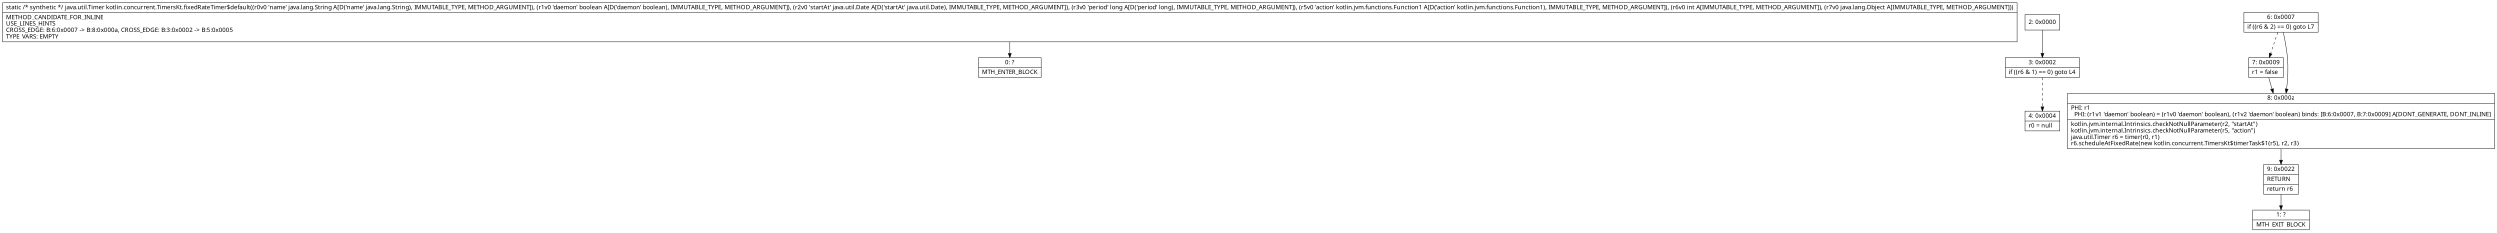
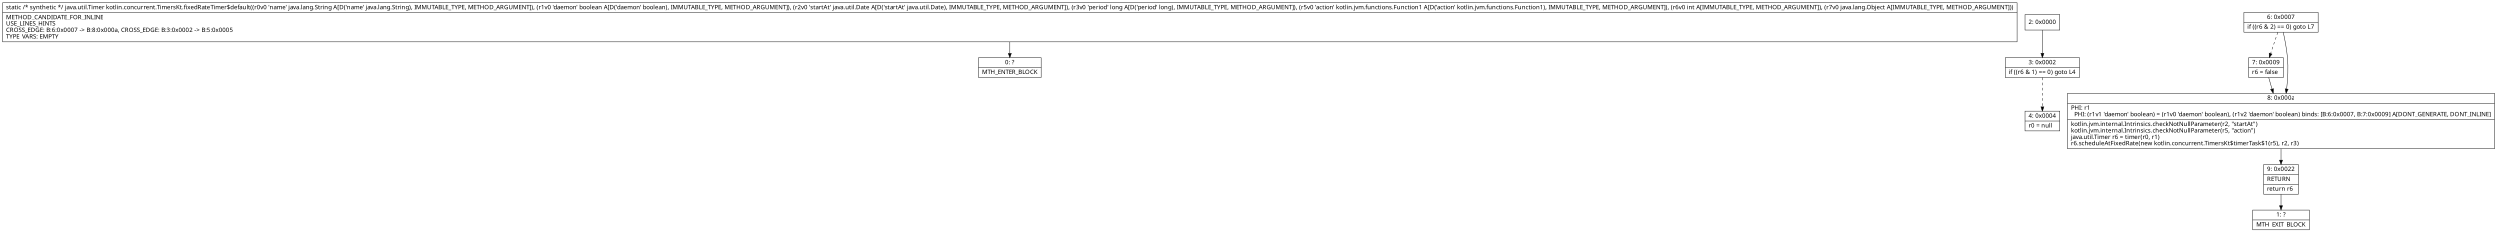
  digraph {
    fontname="Noto Sans"
    node [fontname="Noto Sans" shape=record]
    edge [fontname="Noto Sans"]
    n1 [label="{0\:\ ?|MTH_ENTER_BLOCK\l}"]
    n2 [label="{2\:\ 0x0000}"]
    n3 [label="{3\:\ 0x0002|if ((r6 & 1) == 0) goto L4\l}"]
    n4 [label="{4\:\ 0x0004|r0 = null\l}"]
    n5 [label="{6\:\ 0x0007|if ((r6 & 2) == 0) goto L7\l}"]
-   n6 [label="{7\:\ 0x0009|r1 = false\l}"]
+   n6 [label="{7\:\ 0x0009|r6 = false\l}"]
    n7 [label="{8\:\ 0x000a|PHI: r1 \l  PHI: (r1v1 'daemon' boolean) = (r1v0 'daemon' boolean), (r1v2 'daemon' boolean) binds: [B:6:0x0007, B:7:0x0009] A[DONT_GENERATE, DONT_INLINE]\l|kotlin.jvm.internal.Intrinsics.checkNotNullParameter(r2, \"startAt\")\lkotlin.jvm.internal.Intrinsics.checkNotNullParameter(r5, \"action\")\ljava.util.Timer r6 = timer(r0, r1)\lr6.scheduleAtFixedRate(new kotlin.concurrent.TimersKt$timerTask$1(r5), r2, r3)\l}"]
    n8 [label="{9\:\ 0x0022|RETURN\l|return r6\l}"]
    n9 [label="{1\:\ ?|MTH_EXIT_BLOCK\l}"]
    n10 [label="{static \/* synthetic *\/ java.util.Timer kotlin.concurrent.TimersKt.fixedRateTimer$default((r0v0 'name' java.lang.String A[D('name' java.lang.String), IMMUTABLE_TYPE, METHOD_ARGUMENT]), (r1v0 'daemon' boolean A[D('daemon' boolean), IMMUTABLE_TYPE, METHOD_ARGUMENT]), (r2v0 'startAt' java.util.Date A[D('startAt' java.util.Date), IMMUTABLE_TYPE, METHOD_ARGUMENT]), (r3v0 'period' long A[D('period' long), IMMUTABLE_TYPE, METHOD_ARGUMENT]), (r5v0 'action' kotlin.jvm.functions.Function1 A[D('action' kotlin.jvm.functions.Function1), IMMUTABLE_TYPE, METHOD_ARGUMENT]), (r6v0 int A[IMMUTABLE_TYPE, METHOD_ARGUMENT]), (r7v0 java.lang.Object A[IMMUTABLE_TYPE, METHOD_ARGUMENT]))  | METHOD_CANDIDATE_FOR_INLINE\lUSE_LINES_HINTS\lCROSS_EDGE: B:6:0x0007 \-\> B:8:0x000a, CROSS_EDGE: B:3:0x0002 \-\> B:5:0x0005\lTYPE_VARS: EMPTY\l}"]
    n2 -> n3
    n3 -> n4 [style=dashed]
    n5 -> n6 [style=dashed]
    n5 -> n7
    n6 -> n7
    n7 -> n8
    n8 -> n9
    n10 -> n1
  }
